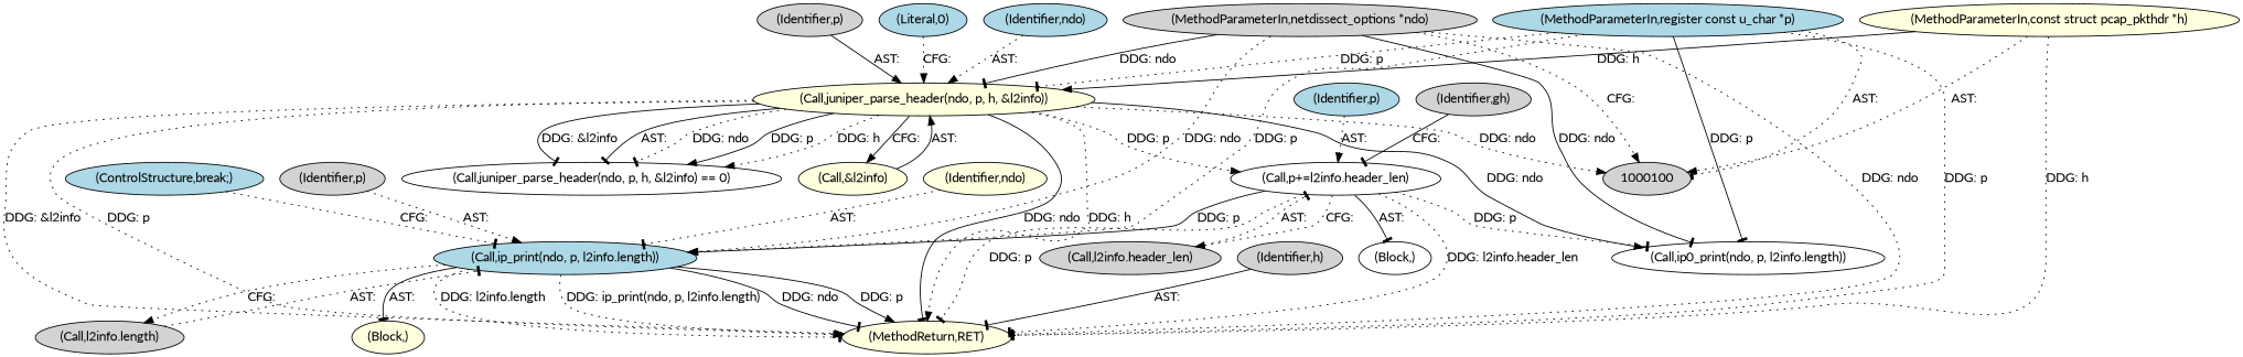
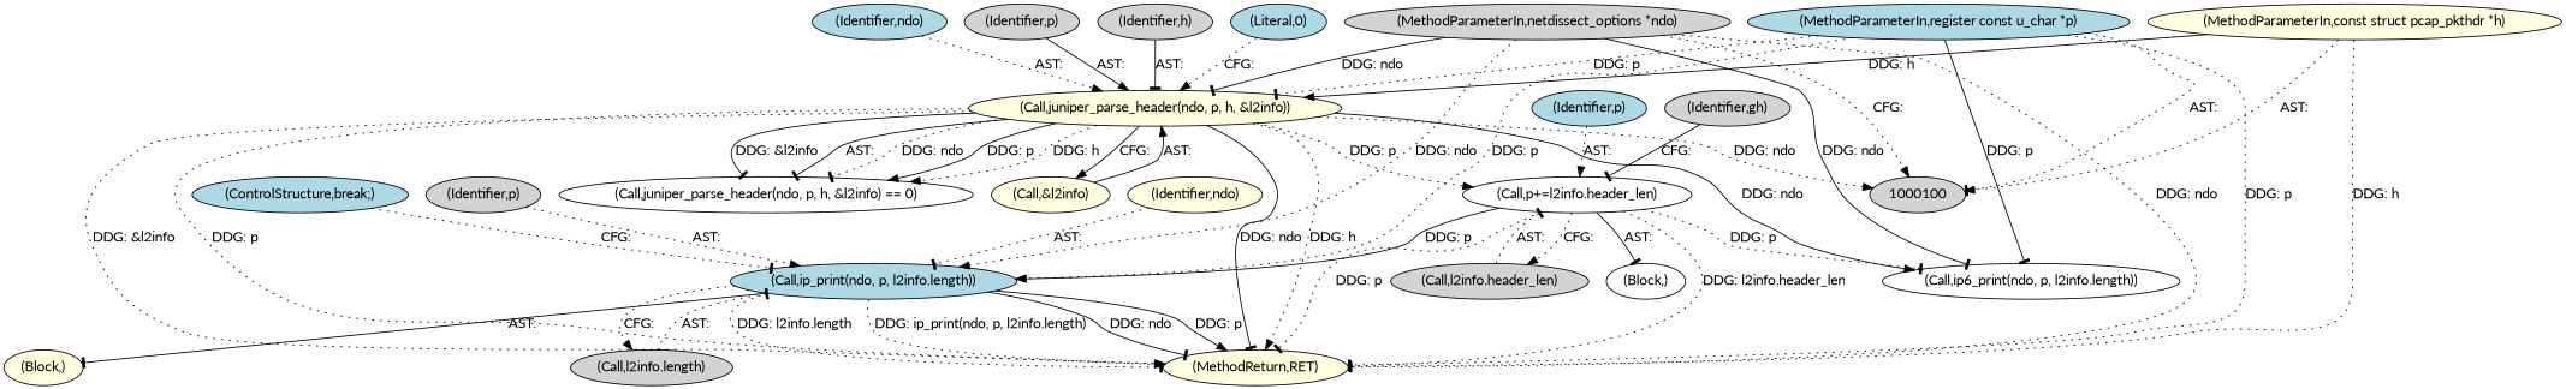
  digraph {
    fontname=Lato
    node [fillcolor=lightgrey fontname=Lato style=filled]
    edge [arrowhead=normal fontname=Lato style=dotted]
    n1 [fillcolor=lightblue label="(Call,ip_print(ndo, p, l2info.length))"]
    n2 [label="(Call,l2info.length)"]
    n3 [fillcolor=lightyellow label="(Block,)"]
    n4 [fillcolor=lightyellow label="(MethodReturn,RET)"]
    n5 [fillcolor=lightyellow label="(Call,juniper_parse_header(ndo, p, h, &l2info))"]
    n6 [fillcolor=white label="(Call,p+=l2info.header_len)"]
-   n7 [fillcolor=white label="(Call,ip0_print(ndo, p, l2info.length))"]
+   n7 [fillcolor=white label="(Call,ip6_print(ndo, p, l2info.length))"]
    n8 [fillcolor=white label="(Call,juniper_parse_header(ndo, p, h, &l2info) == 0)"]
    n9 [fillcolor=lightyellow label="(Call,&l2info)"]
    1000100
    n11 [label="(Call,l2info.header_len)"]
    n12 [fillcolor=white label="(Block,)"]
    n13 [label="(MethodParameterIn,netdissect_options *ndo)"]
    n14 [fillcolor=lightblue label="(MethodParameterIn,register const u_char *p)"]
    n15 [fillcolor=lightyellow label="(MethodParameterIn,const struct pcap_pkthdr *h)"]
    n16 [fillcolor=lightblue label="(Identifier,ndo)"]
    n17 [label="(Identifier,p)"]
    n18 [fillcolor=lightblue label="(ControlStructure,break;)"]
    n19 [fillcolor=lightblue label="(Identifier,p)"]
    n20 [label="(Identifier,p)"]
    n21 [label="(Identifier,h)"]
    n22 [fillcolor=lightyellow label="(Identifier,ndo)"]
    n23 [label="(Identifier,gh)"]
    n24 [fillcolor=lightblue label="(Literal,0)"]
    n1 -> n2 [label="CFG: "]
    n1 -> n3 [arrowhead=tee label="AST: " style=solid]
    n1 -> n4 [arrowhead=tee label="DDG: l2info.length"]
    n1 -> n4 [label="DDG: ip_print(ndo, p, l2info.length)"]
    n1 -> n4 [arrowhead=tee label="DDG: ndo" style=solid]
    n1 -> n4 [label="DDG: p" style=solid]
    n2 -> n1 [arrowhead=tee label="AST: "]
    n5 -> n4 [label="DDG: h"]
    n5 -> n4 [label="DDG: &l2info"]
    n5 -> n4 [label="DDG: p"]
    n5 -> n4 [arrowhead=tee label="DDG: ndo" style=solid]
    n5 -> n6 [label="DDG: p"]
    n5 -> n7 [label="DDG: ndo" style=solid]
    n5 -> n8 [arrowhead=tee label="AST: " style=solid]
    n5 -> n8 [arrowhead=tee label="DDG: ndo"]
    n5 -> n8 [label="DDG: p" style=solid]
    n5 -> n8 [label="DDG: h"]
    n5 -> n8 [arrowhead=tee label="DDG: &l2info" style=solid]
    n5 -> n9 [label="CFG: " style=solid]
    n5 -> 1000100 [label="DDG: ndo"]
    n6 -> n1 [label="DDG: p" style=solid]
    n6 -> n4 [arrowhead=tee label="DDG: p"]
    n6 -> n4 [arrowhead=tee label="DDG: l2info.header_len"]
    n6 -> n7 [arrowhead=tee label="DDG: p"]
    n6 -> n11 [label="CFG: "]
    n6 -> n12 [arrowhead=tee label="AST: " style=solid]
    n9 -> n5 [label="AST: " style=solid]
    n11 -> n6 [arrowhead=tee label="AST: "]
    n13 -> n1 [label="DDG: ndo"]
    n13 -> n4 [arrowhead=tee label="DDG: ndo"]
    n13 -> n5 [arrowhead=tee label="DDG: ndo" style=solid]
    n13 -> n7 [arrowhead=tee label="DDG: ndo" style=solid]
    n13 -> 1000100 [label="CFG: "]
    n14 -> n1 [label="DDG: p"]
    n14 -> n4 [arrowhead=tee label="DDG: p"]
    n14 -> n5 [arrowhead=tee label="DDG: p"]
    n14 -> n7 [arrowhead=tee label="DDG: p" style=solid]
    n14 -> 1000100 [arrowhead=tee label="AST: "]
    n15 -> n4 [arrowhead=tee label="DDG: h"]
    n15 -> n5 [label="DDG: h" style=solid]
    n15 -> 1000100 [label="AST: "]
    n16 -> n5 [label="AST: "]
    n17 -> n5 [label="AST: " style=solid]
    n18 -> n1 [arrowhead=tee label="CFG: "]
    n19 -> n6 [label="AST: "]
    n20 -> n1 [label="AST: "]
-   n21 -> n4 [arrowhead=tee label="AST: " style=solid]
+   n21 -> n5 [arrowhead=tee label="AST: " style=solid]
    n22 -> n1 [arrowhead=tee label="AST: "]
    n23 -> n6 [arrowhead=tee label="CFG: " style=solid]
    n24 -> n5 [label="CFG: "]
  }
